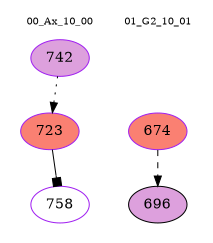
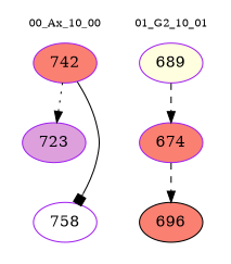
  digraph {
    node [color=purple fillcolor=salmon style=filled]
    edge [arrowhead=normal color=black style=dashed]
-   n1 [fillcolor=plum label=742]
-   n2 [label=723]
+   n1 [label=742]
+   n2 [fillcolor=plum label=723]
    n3 [fillcolor=white label=758]
+   n4 [fillcolor=lightyellow label=689]
    n5 [label=674]
-   n6 [color=black fillcolor=plum label=696]
+   n6 [color=black label=696]
    subgraph cluster_1 {
      color=white
      fontsize=10
      label="00_Ax_10_00"
      n1
      n2
      n3
    }
    subgraph cluster_2 {
      color=white
      fontsize=10
      label="01_G2_10_01"
+     n4
      n5
      n6
    }
    n1 -> n2 [style=dotted]
-   n2 -> n3 [arrowhead=box style=solid]
+   n1 -> n3 [arrowhead=box style=solid]
+   n4 -> n5
    n5 -> n6
  }
